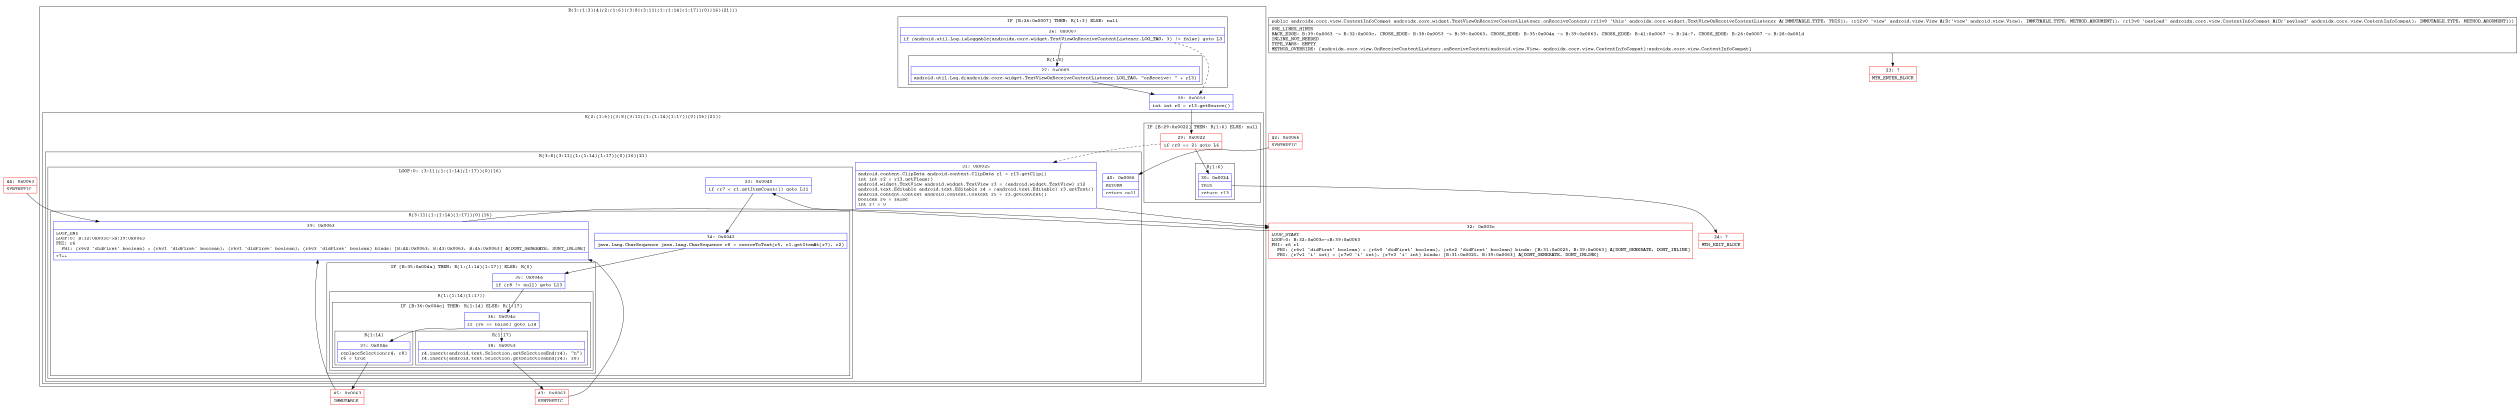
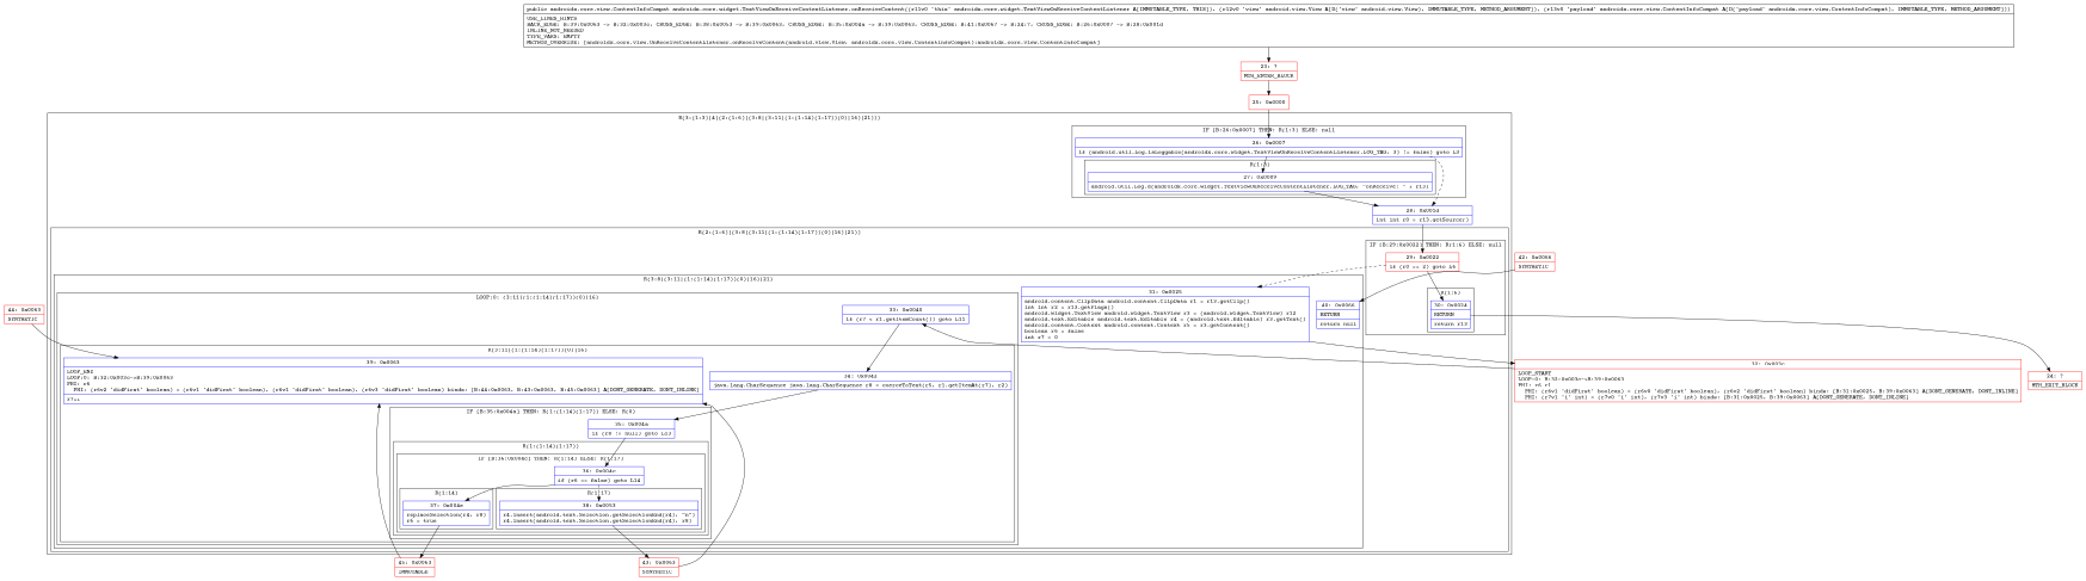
  digraph {
    fontname="Courier Prime"
    node [color=blue fontname="Courier Prime" shape=record]
    edge [fontname="Courier Prime"]
    n1 [label="{27\:\ 0x0009|android.util.Log.d(androidx.core.widget.TextViewOnReceiveContentListener.LOG_TAG, \"onReceive: \" + r13)\l}"]
    n2 [label="{26\:\ 0x0007|if (android.util.Log.isLoggable(androidx.core.widget.TextViewOnReceiveContentListener.LOG_TAG, 3) != false) goto L3\l}"]
-   n3 [label="{30\:\ 0x0024|THIS\l|return r13\l}"]
+   n3 [label="{30\:\ 0x0024|RETURN\l|return r13\l}"]
    n4 [color=red label="{29\:\ 0x0022|if (r0 == 2) goto L6\l}"]
    n5 [label="{37\:\ 0x004e|replaceSelection(r4, r8)\lr6 = true\l}"]
    n6 [label="{38\:\ 0x0053|r4.insert(android.text.Selection.getSelectionEnd(r4), \"n\")\lr4.insert(android.text.Selection.getSelectionEnd(r4), r8)\l}"]
    n7 [label="{36\:\ 0x004c|if (r6 == false) goto L14\l}"]
    n8 [label="{35\:\ 0x004a|if (r8 != null) goto L13\l}"]
    n9 [label="{34\:\ 0x0042|java.lang.CharSequence java.lang.CharSequence r8 = coerceToText(r5, r1.getItemAt(r7), r2)\l}"]
    n10 [label="{39\:\ 0x0063|LOOP_END\lLOOP:0: B:32:0x003c\-\>B:39:0x0063\lPHI: r6 \l  PHI: (r6v2 'didFirst' boolean) = (r6v1 'didFirst' boolean), (r6v1 'didFirst' boolean), (r6v3 'didFirst' boolean) binds: [B:44:0x0063, B:43:0x0063, B:45:0x0063] A[DONT_GENERATE, DONT_INLINE]\l|r7++\l}"]
    n11 [label="{33\:\ 0x0040|if (r7 \< r1.getItemCount()) goto L11\l}"]
    n12 [label="{31\:\ 0x0025|android.content.ClipData android.content.ClipData r1 = r13.getClip()\lint int r2 = r13.getFlags()\landroid.widget.TextView android.widget.TextView r3 = (android.widget.TextView) r12\landroid.text.Editable android.text.Editable r4 = (android.text.Editable) r3.getText()\landroid.content.Context android.content.Context r5 = r3.getContext()\lboolean r6 = false\lint r7 = 0\l}"]
    n13 [label="{40\:\ 0x0066|RETURN\l|return null\l}"]
    n14 [label="{28\:\ 0x001d|int int r0 = r13.getSource()\l}"]
    n15 [color=red label="{24\:\ ?|MTH_EXIT_BLOCK\l}"]
    n16 [color=red label="{45\:\ 0x0063|IMMUTABLE\l}"]
    n17 [color=red label="{43\:\ 0x0063|SYNTHETIC\l}"]
    n18 [color=red label="{32\:\ 0x003c|LOOP_START\lLOOP:0: B:32:0x003c\-\>B:39:0x0063\lPHI: r6 r1 \l  PHI: (r6v1 'didFirst' boolean) = (r6v0 'didFirst' boolean), (r6v2 'didFirst' boolean) binds: [B:31:0x0025, B:39:0x0063] A[DONT_GENERATE, DONT_INLINE]\l  PHI: (r7v1 'i' int) = (r7v0 'i' int), (r7v3 'i' int) binds: [B:31:0x0025, B:39:0x0063] A[DONT_GENERATE, DONT_INLINE]\l}"]
    n19 [color=red label="{42\:\ 0x0066|SYNTHETIC\l}"]
    n20 [color=red label="{44\:\ 0x0063|SYNTHETIC\l}"]
    n21 [color=red label="{23\:\ ?|MTH_ENTER_BLOCK\l}"]
+   n22 [color=red label="{25\:\ 0x0000}"]
    n23 [label="{public androidx.core.view.ContentInfoCompat androidx.core.widget.TextViewOnReceiveContentListener.onReceiveContent((r11v0 'this' androidx.core.widget.TextViewOnReceiveContentListener A[IMMUTABLE_TYPE, THIS]), (r12v0 'view' android.view.View A[D('view' android.view.View), IMMUTABLE_TYPE, METHOD_ARGUMENT]), (r13v0 'payload' androidx.core.view.ContentInfoCompat A[D('payload' androidx.core.view.ContentInfoCompat), IMMUTABLE_TYPE, METHOD_ARGUMENT]))  | USE_LINES_HINTS\lBACK_EDGE: B:39:0x0063 \-\> B:32:0x003c, CROSS_EDGE: B:38:0x0053 \-\> B:39:0x0063, CROSS_EDGE: B:35:0x004a \-\> B:39:0x0063, CROSS_EDGE: B:41:0x0067 \-\> B:24:?, CROSS_EDGE: B:26:0x0007 \-\> B:28:0x001d\lINLINE_NOT_NEEDED\lTYPE_VARS: EMPTY\lMETHOD_OVERRIDE: [androidx.core.view.OnReceiveContentListener.onReceiveContent(android.view.View, androidx.core.view.ContentInfoCompat):androidx.core.view.ContentInfoCompat]\l}" color=""]
    subgraph cluster_1 {
      label="R(3:(1:3)|4|(2:(1:6)|(3:8|(3:11|(1:(1:14)(1:17))(0)|16)|21)))"
      n14
      subgraph cluster_2 {
        label="IF [B:26:0x0007] THEN: R(1:3) ELSE: null"
        n2
        subgraph cluster_3 {
          label="R(1:3)"
          n1
        }
      }
      subgraph cluster_4 {
        label="R(2:(1:6)|(3:8|(3:11|(1:(1:14)(1:17))(0)|16)|21))"
        subgraph cluster_5 {
          label="IF [B:29:0x0022] THEN: R(1:6) ELSE: null"
          n4
          subgraph cluster_6 {
            label="R(1:6)"
            n3
          }
        }
        subgraph cluster_7 {
          label="R(3:8|(3:11|(1:(1:14)(1:17))(0)|16)|21)"
          n12
          n13
          subgraph cluster_8 {
            label="LOOP:0: (3:11|(1:(1:14)(1:17))(0)|16)"
            n11
            subgraph cluster_9 {
              label="R(3:11|(1:(1:14)(1:17))(0)|16)"
              n9
              n10
              subgraph cluster_10 {
                label="IF [B:35:0x004a] THEN: R(1:(1:14)(1:17)) ELSE: R(0)"
                n8
                subgraph cluster_11 {
                  label="R(1:(1:14)(1:17))"
                  subgraph cluster_12 {
                    label="IF [B:36:0x004c] THEN: R(1:14) ELSE: R(1:17)"
                    n7
                    subgraph cluster_13 {
                      label="R(1:14)"
                      n5
                    }
                    subgraph cluster_14 {
                      label="R(1:17)"
                      n6
                    }
                  }
                }
                subgraph cluster_15 {
                  label="R(0)"
                }
              }
            }
          }
        }
      }
    }
    n1 -> n14
    n2 -> n1
    n2 -> n14 [style=dashed]
    n3 -> n15
    n4 -> n3
    n4 -> n12 [style=dashed]
    n5 -> n16
    n6 -> n17
    n7 -> n5
    n7 -> n6 [style=dashed]
    n8 -> n7
    n9 -> n8
-   n10 -> n18
    n11 -> n9
    n12 -> n18
    n14 -> n4
    n16 -> n10
    n17 -> n10
    n18 -> n11
    n19 -> n13
    n20 -> n10
+   n21 -> n22
+   n22 -> n2
    n23 -> n21
  }
